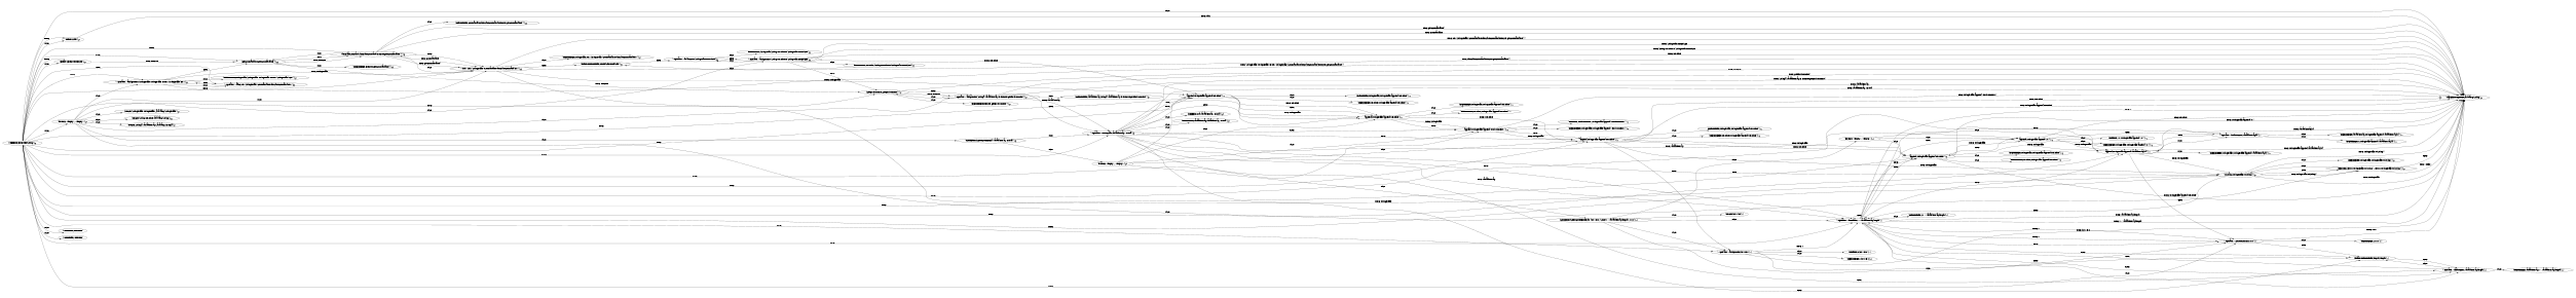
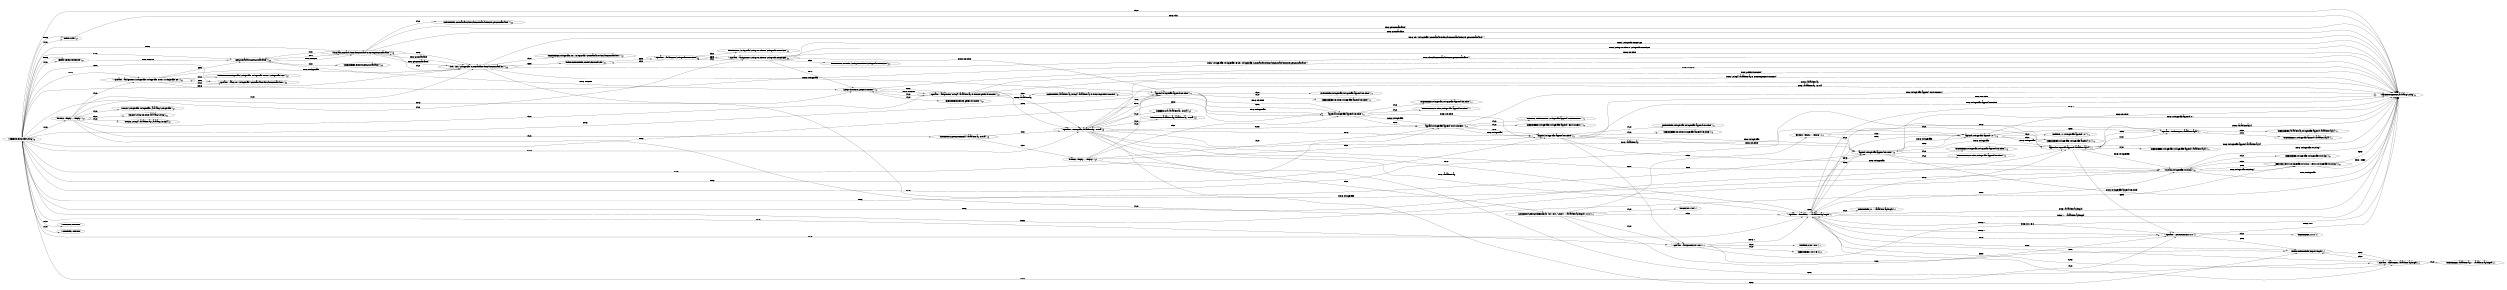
  digraph {
    rankdir=LR
    n1 [label=<(METHOD,executeToString)<SUB>460</SUB>>]
    n2 [label=<(PARAM,this)<SUB>460</SUB>>]
    n3 [label=<(PARAM,Execute execute)<SUB>460</SUB>>]
    n4 [label=<(BLOCK,&lt;empty&gt;,&lt;empty&gt;)<SUB>460</SUB>>]
    n5 [label=<(&lt;operator&gt;.assignment,StringBuffer stringBuffer = new StringBuffer(Co...)<SUB>462</SUB>>]
    n6 [label=<(&lt;operator&gt;.alloc,new StringBuffer(Commandline.describeCommand(ex...)<SUB>463</SUB>>]
    n7 [label=<(&lt;init&gt;,new StringBuffer(Commandline.describeCommand(ex...)<SUB>463</SUB>>]
    n8 [label=<(describeCommand,describeCommand(execute.getCommandline()))<SUB>463</SUB>>]
    n9 [label=<(getCommandline,getCommandline())<SUB>463</SUB>>]
    n10 [label=<(getEnvironment,getEnvironment())<SUB>467</SUB>>]
    n11 [label=<(&lt;operator&gt;.notEquals,variableArray != null)<SUB>469</SUB>>]
    n12 [label=<(append,stringBuffer.append(newLine))<SUB>470</SUB>>]
    n13 [label=<(append,stringBuffer.append(newLine))<SUB>471</SUB>>]
    n14 [label=<(append,stringBuffer.append(&quot;environment:&quot;))<SUB>472</SUB>>]
    n15 [label=<(append,stringBuffer.append(newLine))<SUB>473</SUB>>]
    n16 [label=<(&lt;operator&gt;.assignment,int z = 0)<SUB>474</SUB>>]
    n17 [label=<(&lt;operator&gt;.lessThan,z &lt; variableArray.length)<SUB>474</SUB>>]
    n18 [label=<(&lt;operator&gt;.postIncrement,z++)<SUB>474</SUB>>]
    n19 [label=<(append,stringBuffer.append(newLine))<SUB>475</SUB>>]
    n20 [label=<(append,stringBuffer.append(&quot;\t&quot;))<SUB>476</SUB>>]
    n21 [label=<(append,stringBuffer.append(variableArray[z]))<SUB>477</SUB>>]
    n22 [label=<(MODIFIER,PRIVATE)>]
    n23 [label=<(MODIFIER,VIRTUAL)>]
    n24 [label=<(METHOD_RETURN,java.lang.String)<SUB>460</SUB>>]
    n25 [label=<(LOCAL,StringBuffer stringBuffer: java.lang.StringBuffer)<SUB>462</SUB>>]
    n26 [label=<(LOCAL,String newLine: java.lang.String)<SUB>466</SUB>>]
    n27 [label=<(&lt;operator&gt;.assignment,String newLine = StringUtils.LINE_SEP)<SUB>466</SUB>>]
    n28 [label=<(LOCAL,String[] variableArray: java.lang.String[])<SUB>467</SUB>>]
    n29 [label=<(&lt;operator&gt;.assignment,String[] variableArray = execute.getEnvironment())<SUB>467</SUB>>]
    n30 [label=<(CONTROL_STRUCTURE,IF,if (variableArray != null))<SUB>469</SUB>>]
    n31 [label=<(RETURN,return stringBuffer.toString();,return stringBuffer.toString();)<SUB>481</SUB>>]
    n32 [label=<(IDENTIFIER,stringBuffer,StringBuffer stringBuffer = new StringBuffer(Co...)<SUB>462</SUB>>]
    n33 [label=<(toString,stringBuffer.toString())<SUB>481</SUB>>]
    n34 [label=<(IDENTIFIER,stringBuffer,new StringBuffer(Commandline.describeCommand(ex...)<SUB>462</SUB>>]
    n35 [label=<(FIELD_IDENTIFIER,LINE_SEP,LINE_SEP)<SUB>466</SUB>>]
    n36 [label=<(IDENTIFIER,Commandline,describeCommand(execute.getCommandline()))<SUB>463</SUB>>]
    n37 [label=<(IDENTIFIER,execute,getCommandline())<SUB>463</SUB>>]
    n38 [label=<(IDENTIFIER,execute,getEnvironment())<SUB>467</SUB>>]
    n39 [label=<(IDENTIFIER,variableArray,variableArray != null)<SUB>469</SUB>>]
    n40 [label=<(LITERAL,null,variableArray != null)<SUB>469</SUB>>]
    n41 [label=<(&lt;operator&gt;.fieldAccess,variableArray.length)<SUB>474</SUB>>]
    n42 [label=<(FIELD_IDENTIFIER,length,length)<SUB>474</SUB>>]
    n43 [label=<(IDENTIFIER,stringBuffer,stringBuffer.append(newLine))<SUB>470</SUB>>]
    n44 [label=<(IDENTIFIER,newLine,stringBuffer.append(newLine))<SUB>470</SUB>>]
    n45 [label=<(IDENTIFIER,stringBuffer,stringBuffer.append(newLine))<SUB>471</SUB>>]
    n46 [label=<(IDENTIFIER,newLine,stringBuffer.append(newLine))<SUB>471</SUB>>]
    n47 [label=<(IDENTIFIER,stringBuffer,stringBuffer.append(&quot;environment:&quot;))<SUB>472</SUB>>]
    n48 [label=<(LITERAL,&quot;environment:&quot;,stringBuffer.append(&quot;environment:&quot;))<SUB>472</SUB>>]
    n49 [label=<(IDENTIFIER,stringBuffer,stringBuffer.append(newLine))<SUB>473</SUB>>]
    n50 [label=<(IDENTIFIER,newLine,stringBuffer.append(newLine))<SUB>473</SUB>>]
    n51 [label=<(IDENTIFIER,z,int z = 0)<SUB>474</SUB>>]
    n52 [label=<(LITERAL,0,int z = 0)<SUB>474</SUB>>]
    n53 [label=<(IDENTIFIER,z,z &lt; variableArray.length)<SUB>474</SUB>>]
    n54 [label=<(&lt;operator&gt;.indexAccess,variableArray[z])<SUB>477</SUB>>]
    n55 [label=<(IDENTIFIER,z,z++)<SUB>474</SUB>>]
    n56 [label=<(IDENTIFIER,stringBuffer,stringBuffer.append(newLine))<SUB>475</SUB>>]
    n57 [label=<(IDENTIFIER,newLine,stringBuffer.append(newLine))<SUB>475</SUB>>]
    n58 [label=<(IDENTIFIER,stringBuffer,stringBuffer.append(&quot;\t&quot;))<SUB>476</SUB>>]
    n59 [label=<(LITERAL,&quot;\t&quot;,stringBuffer.append(&quot;\t&quot;))<SUB>476</SUB>>]
    n60 [label=<(IDENTIFIER,stringBuffer,stringBuffer.append(variableArray[z]))<SUB>477</SUB>>]
    n61 [label=<(IDENTIFIER,stringBuffer,stringBuffer.toString())<SUB>481</SUB>>]
    n62 [label=<(IDENTIFIER,newLine,String newLine = StringUtils.LINE_SEP)<SUB>466</SUB>>]
    n63 [label=<(&lt;operator&gt;.fieldAccess,StringUtils.LINE_SEP)<SUB>466</SUB>>]
    n64 [label=<(IDENTIFIER,variableArray,String[] variableArray = execute.getEnvironment())<SUB>467</SUB>>]
    n65 [label=<(BLOCK,&lt;empty&gt;,&lt;empty&gt;)<SUB>469</SUB>>]
    n66 [label=<(IDENTIFIER,StringUtils,String newLine = StringUtils.LINE_SEP)<SUB>466</SUB>>]
    n67 [label=<(CONTROL_STRUCTURE,FOR,for (int z = 0; Some(z &lt; variableArray.length); z++))<SUB>474</SUB>>]
    n68 [label=<(IDENTIFIER,variableArray,z &lt; variableArray.length)<SUB>474</SUB>>]
    n69 [label=<(LOCAL,int z: int)<SUB>474</SUB>>]
    n70 [label=<(BLOCK,&lt;empty&gt;,&lt;empty&gt;)<SUB>474</SUB>>]
    n71 [label=<(IDENTIFIER,variableArray,stringBuffer.append(variableArray[z]))<SUB>477</SUB>>]
    n72 [label=<(IDENTIFIER,z,stringBuffer.append(variableArray[z]))<SUB>477</SUB>>]
    n1 -> n2 [label="AST: "]
    n1 -> n2 [label="DDG: "]
    n1 -> n3 [label="AST: "]
    n1 -> n3 [label="DDG: "]
    n1 -> n4 [label="AST: "]
    n1 -> n5 [label="DDG: "]
    n1 -> n6 [label="CFG: "]
    n1 -> n7 [label="DDG: "]
    n1 -> n8 [label="DDG: "]
    n1 -> n9 [label="DDG: "]
    n1 -> n10 [label="DDG: "]
    n1 -> n11 [label="DDG: "]
    n1 -> n12 [label="DDG: "]
    n1 -> n13 [label="DDG: "]
    n1 -> n14 [label="DDG: "]
    n1 -> n15 [label="DDG: "]
    n1 -> n16 [label="DDG: "]
    n1 -> n17 [label="DDG: "]
    n1 -> n18 [label="DDG: "]
    n1 -> n19 [label="DDG: "]
    n1 -> n20 [label="DDG: "]
    n1 -> n21 [label="DDG: "]
    n1 -> n22 [label="AST: "]
    n1 -> n23 [label="AST: "]
    n1 -> n24 [label="AST: "]
    n2 -> n24 [label="DDG: this"]
    n3 -> n9 [label="DDG: execute"]
    n4 -> n5 [label="AST: "]
    n4 -> n7 [label="AST: "]
    n4 -> n25 [label="AST: "]
    n4 -> n26 [label="AST: "]
    n4 -> n27 [label="AST: "]
    n4 -> n28 [label="AST: "]
    n4 -> n29 [label="AST: "]
    n4 -> n30 [label="AST: "]
    n4 -> n31 [label="AST: "]
    n5 -> n6 [label="AST: "]
    n5 -> n7 [label="DDG: stringBuffer"]
    n5 -> n9 [label="CFG: "]
    n5 -> n24 [label="DDG: StringBuffer stringBuffer = new StringBuffer(Commandline.describeCommand(execute.getCommandline()))"]
    n5 -> n32 [label="AST: "]
    n6 -> n5 [label="CFG: "]
    n7 -> n8 [label="AST: "]
    n7 -> n12 [label="DDG: stringBuffer"]
    n7 -> n24 [label="DDG: describeCommand(execute.getCommandline())"]
    n7 -> n24 [label="DDG: new StringBuffer(Commandline.describeCommand(execute.getCommandline()))"]
    n7 -> n33 [label="DDG: stringBuffer"]
    n7 -> n34 [label="AST: "]
    n7 -> n35 [label="CFG: "]
    n8 -> n7 [label="CFG: "]
    n8 -> n7 [label="DDG: Commandline"]
    n8 -> n7 [label="DDG: getCommandline()"]
    n8 -> n9 [label="AST: "]
    n8 -> n24 [label="DDG: getCommandline()"]
    n8 -> n24 [label="DDG: Commandline"]
    n8 -> n36 [label="AST: "]
    n9 -> n8 [label="CFG: "]
    n9 -> n8 [label="DDG: execute"]
    n9 -> n10 [label="DDG: execute"]
    n9 -> n37 [label="AST: "]
    n10 -> n24 [label="DDG: execute"]
    n10 -> n29 [label="CFG: "]
    n10 -> n29 [label="DDG: execute"]
    n10 -> n38 [label="AST: "]
    n11 -> n12 [label="CFG: "]
    n11 -> n12 [label="CDG: "]
    n11 -> n13 [label="CDG: "]
    n11 -> n14 [label="CDG: "]
    n11 -> n15 [label="CDG: "]
    n11 -> n17 [label="DDG: variableArray"]
    n11 -> n17 [label="CDG: "]
    n11 -> n21 [label="DDG: variableArray"]
    n11 -> n24 [label="DDG: variableArray"]
    n11 -> n24 [label="DDG: variableArray != null"]
    n11 -> n33 [label="CFG: "]
    n11 -> n39 [label="AST: "]
    n11 -> n40 [label="AST: "]
    n11 -> n41 [label="CDG: "]
    n11 -> n42 [label="CDG: "]
    n12 -> n13 [label="CFG: "]
    n12 -> n13 [label="DDG: stringBuffer"]
    n12 -> n13 [label="DDG: newLine"]
    n12 -> n43 [label="AST: "]
    n12 -> n44 [label="AST: "]
    n13 -> n14 [label="CFG: "]
    n13 -> n14 [label="DDG: stringBuffer"]
    n13 -> n15 [label="DDG: newLine"]
    n13 -> n45 [label="AST: "]
    n13 -> n46 [label="AST: "]
    n14 -> n15 [label="CFG: "]
    n14 -> n15 [label="DDG: stringBuffer"]
    n14 -> n24 [label="DDG: stringBuffer.append(&quot;environment:&quot;)"]
    n14 -> n47 [label="AST: "]
    n14 -> n48 [label="AST: "]
    n15 -> n16 [label="CFG: "]
    n15 -> n19 [label="DDG: stringBuffer"]
    n15 -> n19 [label="DDG: newLine"]
    n15 -> n24 [label="DDG: newLine"]
    n15 -> n24 [label="DDG: stringBuffer.append(newLine)"]
    n15 -> n33 [label="DDG: stringBuffer"]
    n15 -> n49 [label="AST: "]
    n15 -> n50 [label="AST: "]
    n16 -> n17 [label="DDG: z"]
    n16 -> n24 [label="DDG: int z = 0"]
    n16 -> n42 [label="CFG: "]
    n16 -> n51 [label="AST: "]
    n16 -> n52 [label="AST: "]
    n17 -> n17 [label="CDG: "]
    n17 -> n18 [label="DDG: z"]
    n17 -> n18 [label="CDG: "]
    n17 -> n19 [label="CFG: "]
    n17 -> n19 [label="CDG: "]
    n17 -> n20 [label="CDG: "]
    n17 -> n21 [label="CDG: "]
    n17 -> n24 [label="DDG: z"]
    n17 -> n24 [label="DDG: variableArray.length"]
    n17 -> n24 [label="DDG: z &lt; variableArray.length"]
-   n33 -> n17 [label="CFG: "]
+   n17 -> n33 [label="CFG: "]
    n17 -> n41 [label="AST: "]
    n17 -> n41 [label="CDG: "]
    n17 -> n42 [label="CDG: "]
    n17 -> n53 [label="AST: "]
    n17 -> n54 [label="CDG: "]
    n18 -> n17 [label="DDG: z"]
    n18 -> n24 [label="DDG: z++"]
    n18 -> n42 [label="CFG: "]
    n18 -> n55 [label="AST: "]
    n19 -> n20 [label="CFG: "]
    n19 -> n20 [label="DDG: stringBuffer"]
    n19 -> n24 [label="DDG: newLine"]
    n19 -> n24 [label="DDG: stringBuffer.append(newLine)"]
    n19 -> n56 [label="AST: "]
    n19 -> n57 [label="AST: "]
    n20 -> n21 [label="DDG: stringBuffer"]
    n20 -> n24 [label="DDG: stringBuffer.append(&quot;\t&quot;)"]
    n20 -> n54 [label="CFG: "]
    n20 -> n58 [label="AST: "]
    n20 -> n59 [label="AST: "]
    n21 -> n18 [label="CFG: "]
    n21 -> n19 [label="DDG: stringBuffer"]
    n21 -> n24 [label="DDG: variableArray[z]"]
    n21 -> n24 [label="DDG: stringBuffer.append(variableArray[z])"]
    n21 -> n33 [label="DDG: stringBuffer"]
    n21 -> n54 [label="AST: "]
    n21 -> n60 [label="AST: "]
    n27 -> n10 [label="CFG: "]
    n27 -> n12 [label="DDG: newLine"]
    n27 -> n24 [label="DDG: newLine"]
    n27 -> n24 [label="DDG: StringUtils.LINE_SEP"]
    n27 -> n24 [label="DDG: String newLine = StringUtils.LINE_SEP"]
    n27 -> n62 [label="AST: "]
    n27 -> n63 [label="AST: "]
    n29 -> n10 [label="AST: "]
    n29 -> n11 [label="CFG: "]
    n29 -> n11 [label="DDG: variableArray"]
    n29 -> n24 [label="DDG: getEnvironment()"]
    n29 -> n24 [label="DDG: String[] variableArray = execute.getEnvironment()"]
    n29 -> n64 [label="AST: "]
    n30 -> n11 [label="AST: "]
    n30 -> n65 [label="AST: "]
    n31 -> n24 [label="CFG: "]
    n31 -> n24 [label="DDG: &lt;RET&gt;"]
    n31 -> n33 [label="AST: "]
    n33 -> n1 [label="DDG: "]
    n33 -> n24 [label="DDG: stringBuffer"]
    n33 -> n24 [label="DDG: stringBuffer.toString()"]
    n33 -> n31 [label="CFG: "]
    n33 -> n31 [label="DDG: stringBuffer.toString()"]
    n33 -> n61 [label="AST: "]
    n35 -> n63 [label="CFG: "]
    n41 -> n17 [label="CFG: "]
    n41 -> n42 [label="AST: "]
    n41 -> n68 [label="AST: "]
    n42 -> n41 [label="CFG: "]
    n54 -> n21 [label="CFG: "]
    n54 -> n71 [label="AST: "]
    n54 -> n72 [label="AST: "]
    n63 -> n27 [label="CFG: "]
-   n62 -> n35 [label="AST: "]
+   n63 -> n35 [label="AST: "]
    n63 -> n66 [label="AST: "]
    n65 -> n12 [label="AST: "]
    n65 -> n13 [label="AST: "]
    n65 -> n14 [label="AST: "]
    n65 -> n15 [label="AST: "]
    n65 -> n67 [label="AST: "]
    n67 -> n16 [label="AST: "]
    n67 -> n17 [label="AST: "]
    n67 -> n18 [label="AST: "]
    n67 -> n69 [label="AST: "]
    n67 -> n70 [label="AST: "]
    n70 -> n19 [label="AST: "]
    n70 -> n20 [label="AST: "]
    n70 -> n21 [label="AST: "]
  }
